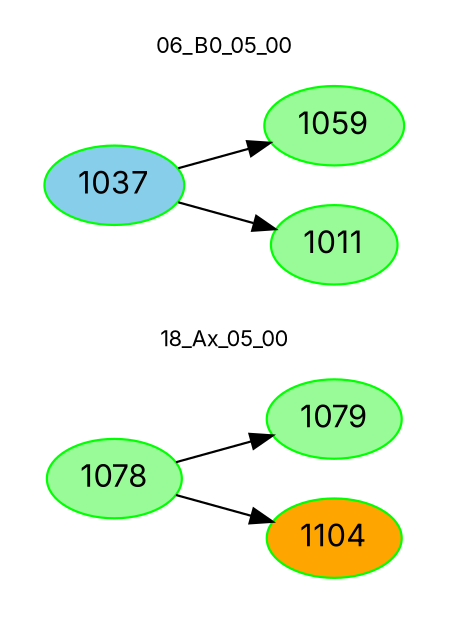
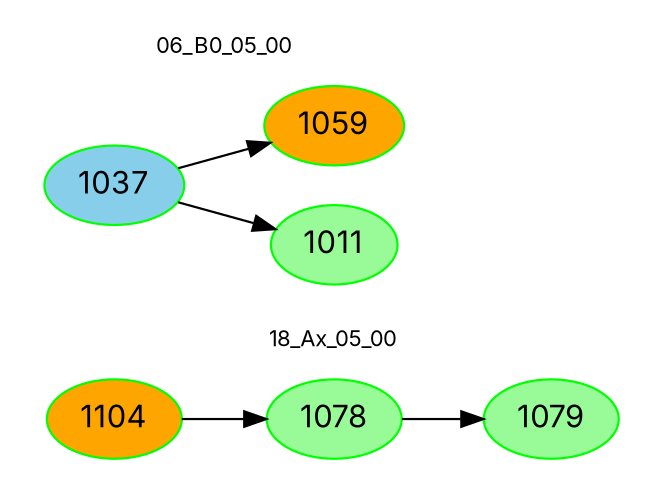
  digraph {
    fontname=Inter
    rankdir=LR
    node [color=green fillcolor=palegreen fontname=Inter style=filled]
    edge [color=black fontname=Inter]
    n1 [label=1078]
    n2 [fillcolor=orange label=1104]
    n3 [label=1079]
    n4 [fillcolor=skyblue label=1037]
    n5 [label=1011]
-   n6 [label=1059]
+   n6 [fillcolor=orange label=1059]
    subgraph cluster_1 {
      color=white
      fontsize=10
      label="18_Ax_05_00"
      n1
      n2
      n3
    }
    subgraph cluster_2 {
      color=white
      fontsize=10
      label="06_B0_05_00"
      n4
      n5
      n6
    }
-   n1 -> n2
+   n2 -> n1
    n1 -> n3
    n4 -> n5
    n4 -> n6
  }
